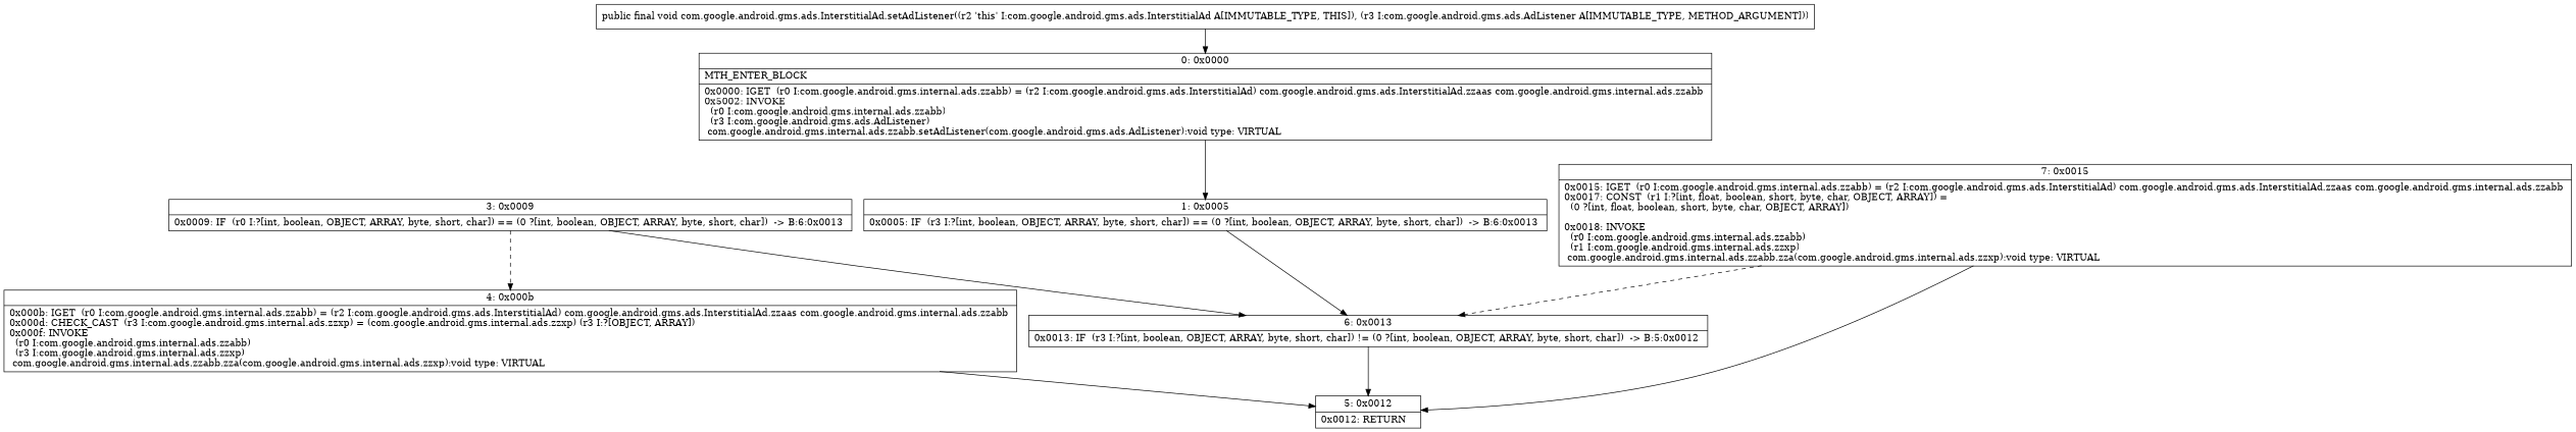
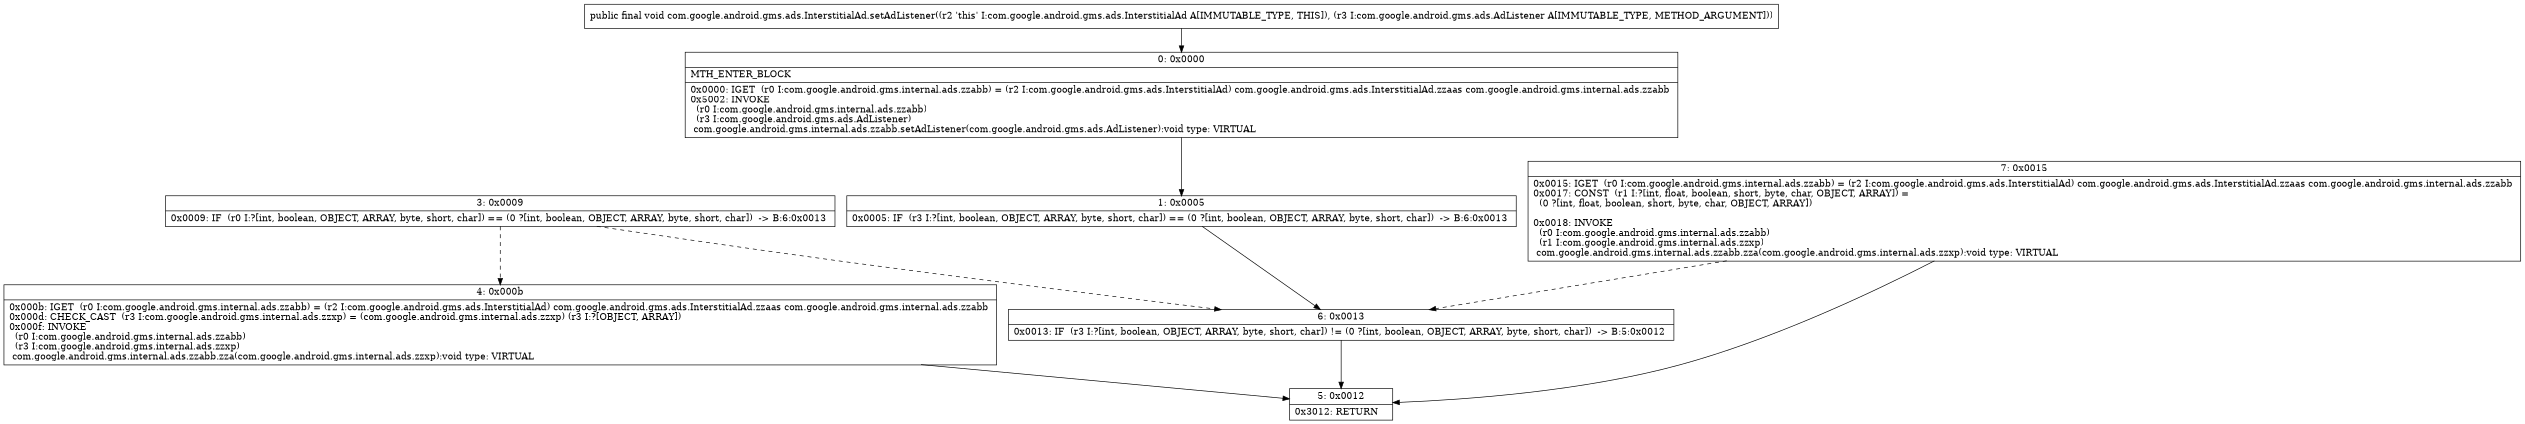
  digraph {
    node [shape=record]
    n1 [label="{0\:\ 0x0000|MTH_ENTER_BLOCK\l|0x0000: IGET  (r0 I:com.google.android.gms.internal.ads.zzabb) = (r2 I:com.google.android.gms.ads.InterstitialAd) com.google.android.gms.ads.InterstitialAd.zzaas com.google.android.gms.internal.ads.zzabb \l0x5002: INVOKE  \l  (r0 I:com.google.android.gms.internal.ads.zzabb)\l  (r3 I:com.google.android.gms.ads.AdListener)\l com.google.android.gms.internal.ads.zzabb.setAdListener(com.google.android.gms.ads.AdListener):void type: VIRTUAL \l}"]
    n2 [label="{1\:\ 0x0005|0x0005: IF  (r3 I:?[int, boolean, OBJECT, ARRAY, byte, short, char]) == (0 ?[int, boolean, OBJECT, ARRAY, byte, short, char])  \-\> B:6:0x0013 \l}"]
    n3 [label="{6\:\ 0x0013|0x0013: IF  (r3 I:?[int, boolean, OBJECT, ARRAY, byte, short, char]) != (0 ?[int, boolean, OBJECT, ARRAY, byte, short, char])  \-\> B:5:0x0012 \l}"]
-   n4 [label="{5\:\ 0x0012|0x0012: RETURN   \l}"]
+   n4 [label="{5\:\ 0x0012|0x3012: RETURN   \l}"]
    n5 [label="{3\:\ 0x0009|0x0009: IF  (r0 I:?[int, boolean, OBJECT, ARRAY, byte, short, char]) == (0 ?[int, boolean, OBJECT, ARRAY, byte, short, char])  \-\> B:6:0x0013 \l}"]
    n6 [label="{4\:\ 0x000b|0x000b: IGET  (r0 I:com.google.android.gms.internal.ads.zzabb) = (r2 I:com.google.android.gms.ads.InterstitialAd) com.google.android.gms.ads.InterstitialAd.zzaas com.google.android.gms.internal.ads.zzabb \l0x000d: CHECK_CAST  (r3 I:com.google.android.gms.internal.ads.zzxp) = (com.google.android.gms.internal.ads.zzxp) (r3 I:?[OBJECT, ARRAY]) \l0x000f: INVOKE  \l  (r0 I:com.google.android.gms.internal.ads.zzabb)\l  (r3 I:com.google.android.gms.internal.ads.zzxp)\l com.google.android.gms.internal.ads.zzabb.zza(com.google.android.gms.internal.ads.zzxp):void type: VIRTUAL \l}"]
    n7 [label="{7\:\ 0x0015|0x0015: IGET  (r0 I:com.google.android.gms.internal.ads.zzabb) = (r2 I:com.google.android.gms.ads.InterstitialAd) com.google.android.gms.ads.InterstitialAd.zzaas com.google.android.gms.internal.ads.zzabb \l0x0017: CONST  (r1 I:?[int, float, boolean, short, byte, char, OBJECT, ARRAY]) = \l  (0 ?[int, float, boolean, short, byte, char, OBJECT, ARRAY])\l \l0x0018: INVOKE  \l  (r0 I:com.google.android.gms.internal.ads.zzabb)\l  (r1 I:com.google.android.gms.internal.ads.zzxp)\l com.google.android.gms.internal.ads.zzabb.zza(com.google.android.gms.internal.ads.zzxp):void type: VIRTUAL \l}"]
    n8 [label="{public final void com.google.android.gms.ads.InterstitialAd.setAdListener((r2 'this' I:com.google.android.gms.ads.InterstitialAd A[IMMUTABLE_TYPE, THIS]), (r3 I:com.google.android.gms.ads.AdListener A[IMMUTABLE_TYPE, METHOD_ARGUMENT])) }"]
    n1 -> n2
    n2 -> n3
    n3 -> n4
-   n5 -> n3
+   n5 -> n3 [style=dashed]
    n5 -> n6 [style=dashed]
    n6 -> n4
    n7 -> n3 [style=dashed]
    n7 -> n4
    n8 -> n1
  }
